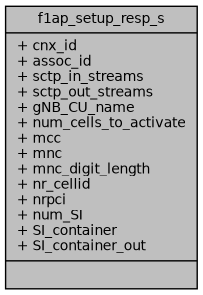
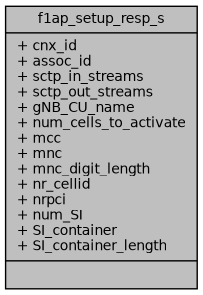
  digraph {
-   n1 [color=black fillcolor=grey75 fontcolor=black fontname=Helvetica fontsize=10 height=0.2 label="{f1ap_setup_resp_s\n|+ cnx_id\l+ assoc_id\l+ sctp_in_streams\l+ sctp_out_streams\l+ gNB_CU_name\l+ num_cells_to_activate\l+ mcc\l+ mnc\l+ mnc_digit_length\l+ nr_cellid\l+ nrpci\l+ num_SI\l+ SI_container\l+ SI_container_out\l|}" shape=record style=filled width=0.4]
+   n1 [color=black fillcolor=grey75 fontcolor=black fontname=Helvetica fontsize=10 height=0.2 label="{f1ap_setup_resp_s\n|+ cnx_id\l+ assoc_id\l+ sctp_in_streams\l+ sctp_out_streams\l+ gNB_CU_name\l+ num_cells_to_activate\l+ mcc\l+ mnc\l+ mnc_digit_length\l+ nr_cellid\l+ nrpci\l+ num_SI\l+ SI_container\l+ SI_container_length\l|}" shape=record style=filled width=0.4]
  }
